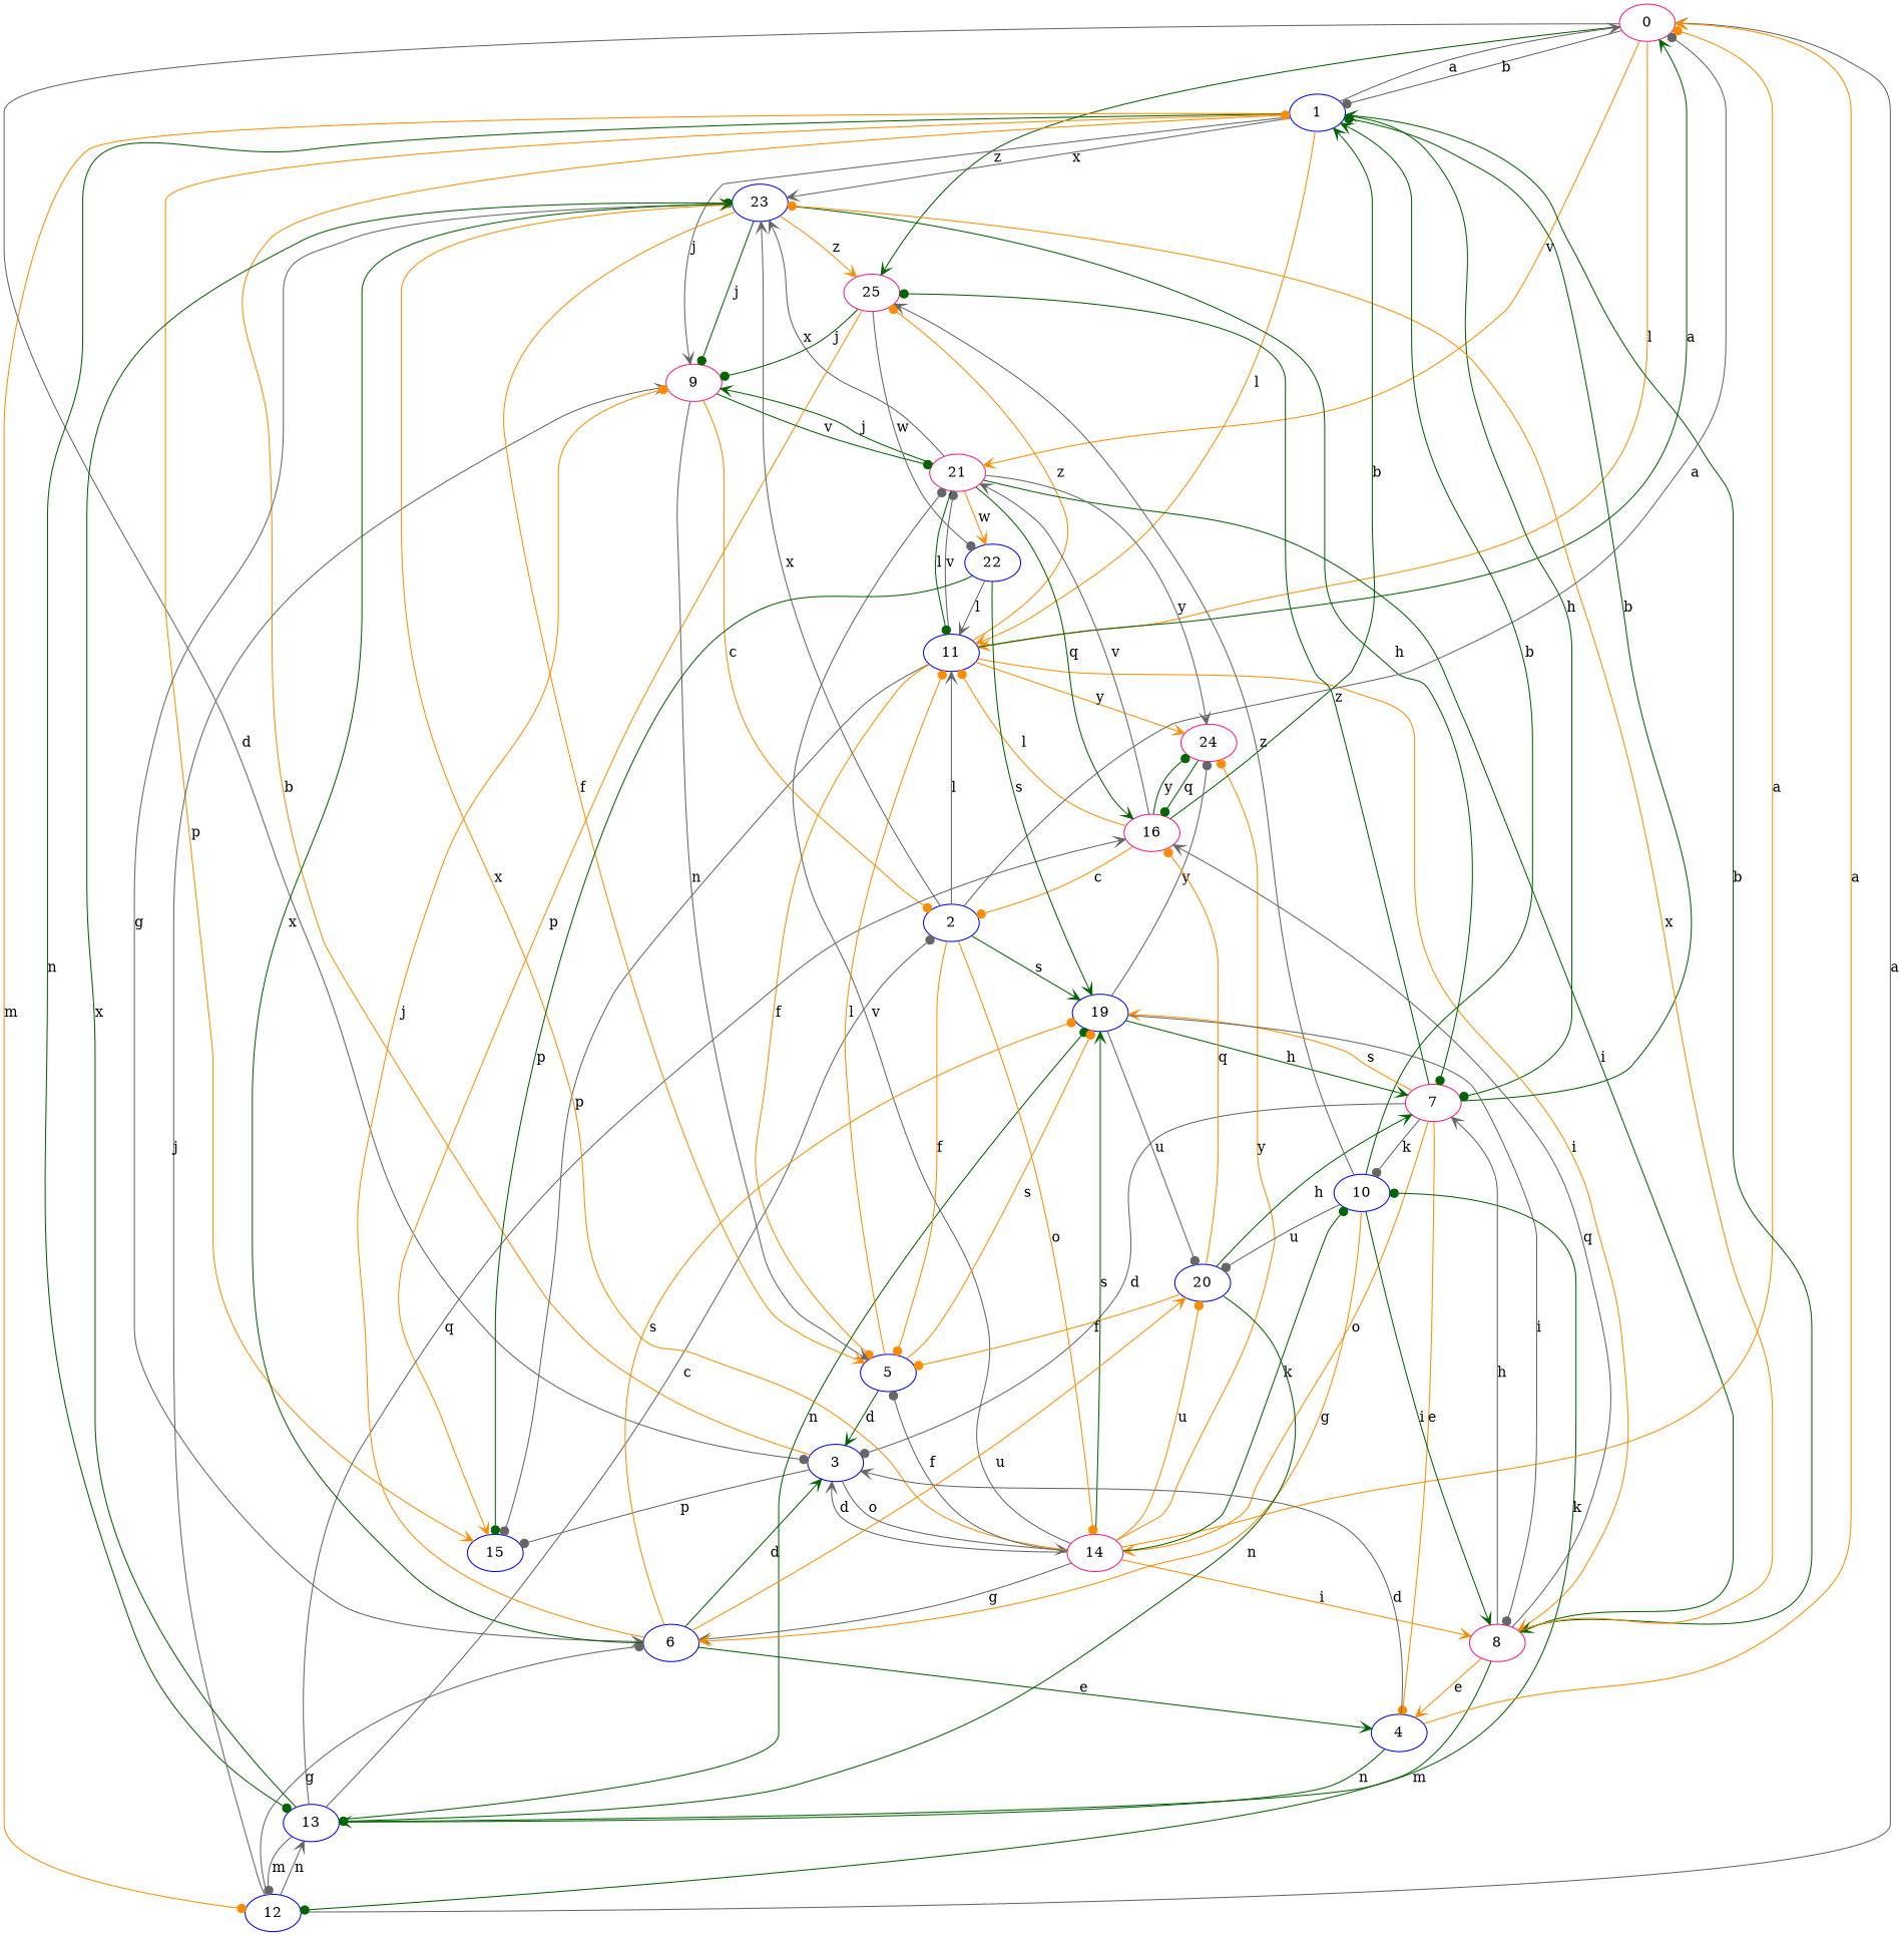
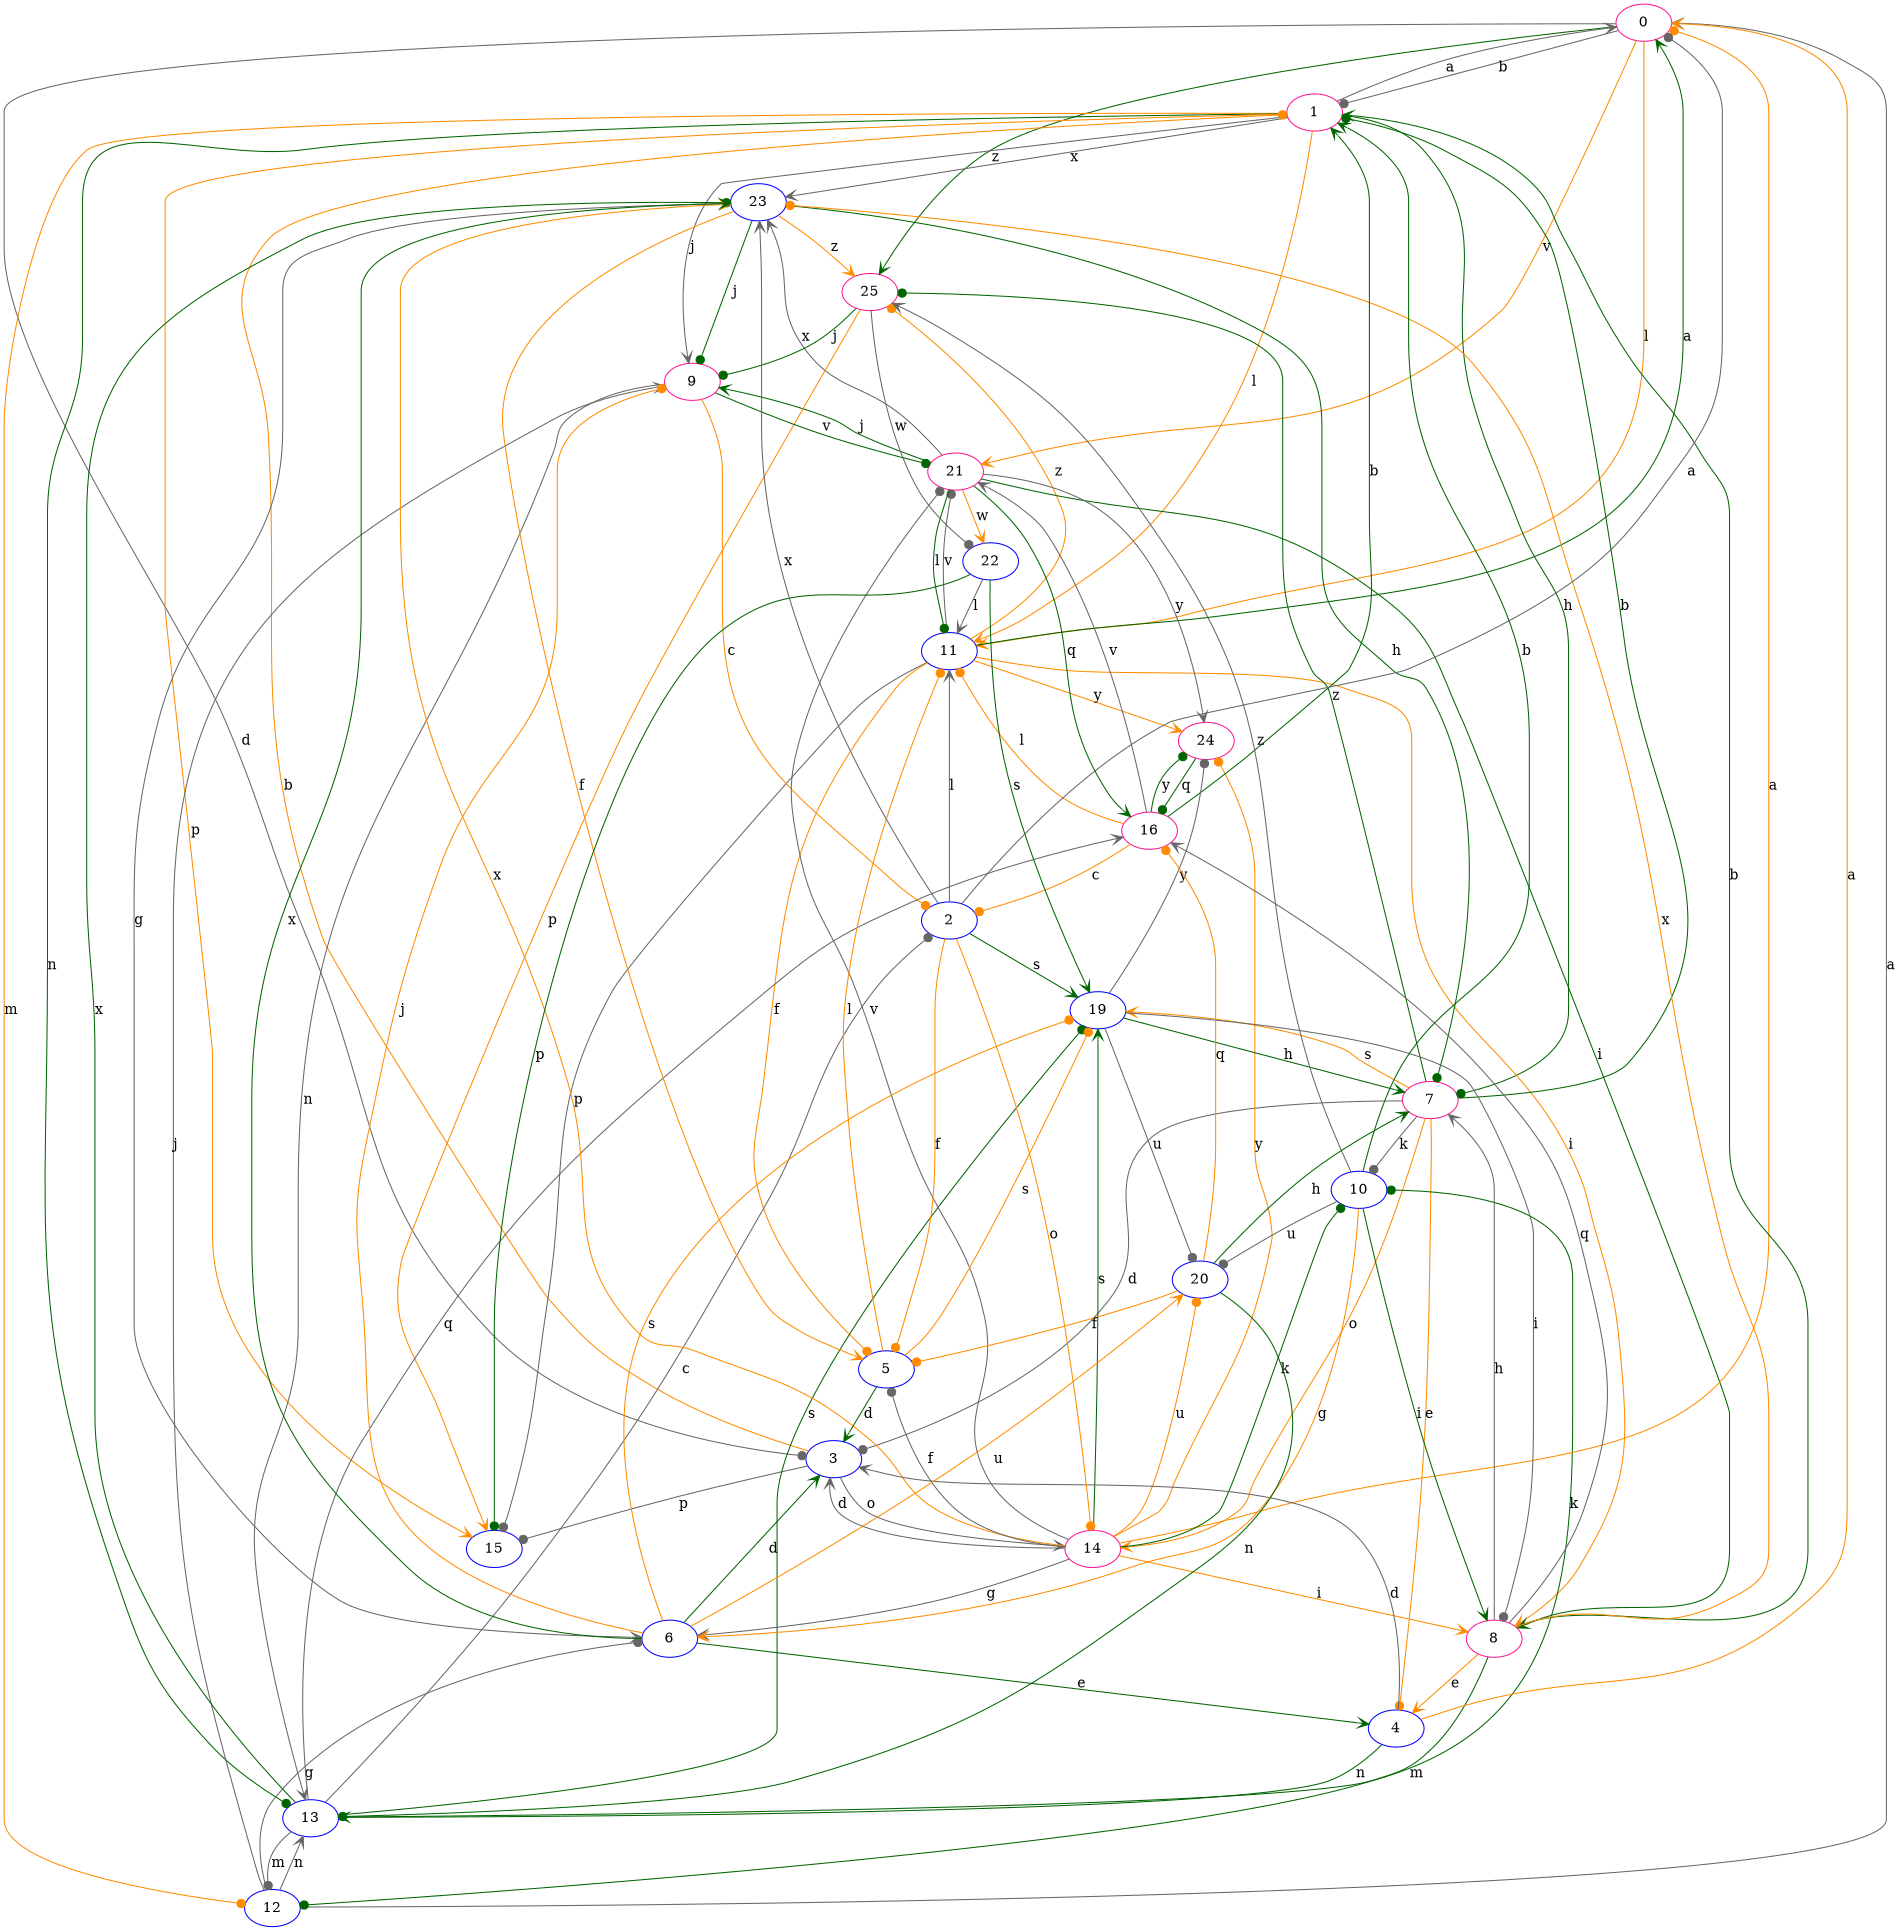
  strict digraph {
    node [color=blue]
    edge [arrowhead=vee color=gray40]
    0 [color=deeppink]
-   1
+   1 [color=deeppink]
    3
    11
    21 [color=deeppink]
    25 [color=deeppink]
    7 [color=deeppink]
    9 [color=deeppink]
    12
    13
    15
    23
    14 [color=deeppink]
    5
    8 [color=deeppink]
    24 [color=deeppink]
    16 [color=deeppink]
    22
    19
    4
    10
    2
    6
    20
    0 -> 1 [arrowhead=dot label=b]
    0 -> 3 [arrowhead=dot label=d]
    0 -> 11 [color=darkorange label=l]
    0 -> 21 [color=darkorange label=v]
    0 -> 25 [color=darkgreen label=z]
    1 -> 0 [label=a]
    1 -> 11 [color=darkorange label=l]
    1 -> 7 [arrowhead=dot color=darkgreen label=h]
    1 -> 9 [label=j]
    1 -> 12 [arrowhead=dot color=darkorange label=m]
    1 -> 13 [arrowhead=dot color=darkgreen label=n]
    1 -> 15 [color=darkorange label=p]
    1 -> 23 [label=x]
    3 -> 1 [arrowhead=dot color=darkorange label=b]
    3 -> 15 [arrowhead=dot label=p]
    3 -> 14 [label=o]
    11 -> 0 [color=darkgreen label=a]
    11 -> 21 [arrowhead=dot label=v]
    11 -> 25 [arrowhead=dot color=darkorange label=z]
    11 -> 15 [arrowhead=dot label=p]
    11 -> 5 [arrowhead=dot color=darkorange label=f]
    11 -> 8 [color=darkorange label=i]
    11 -> 24 [color=darkorange label=y]
    21 -> 11 [arrowhead=dot color=darkgreen label=l]
    21 -> 9 [color=darkgreen label=j]
    21 -> 23 [label=x]
    21 -> 8 [color=darkgreen label=i]
    21 -> 24 [label=y]
    21 -> 16 [color=darkgreen label=q]
    21 -> 22 [color=darkorange label=w]
    25 -> 9 [arrowhead=dot color=darkgreen label=j]
    25 -> 15 [color=darkorange label=p]
    25 -> 22 [arrowhead=dot label=w]
    7 -> 1 [arrowhead=dot color=darkgreen label=b]
    7 -> 3 [arrowhead=dot label=d]
    7 -> 25 [arrowhead=dot color=darkgreen label=z]
    7 -> 14 [color=darkorange label=o]
    7 -> 19 [color=darkorange label=s]
    7 -> 4 [arrowhead=dot color=darkorange label=e]
    7 -> 10 [arrowhead=dot label=k]
    9 -> 21 [arrowhead=dot color=darkgreen label=v]
-   9 -> 5 [label=n]
+   9 -> 13 [label=n]
    9 -> 2 [arrowhead=dot color=darkorange label=c]
    12 -> 0 [label=a]
    12 -> 9 [label=j]
    12 -> 13 [label=n]
    12 -> 6 [arrowhead=dot label=g]
    13 -> 12 [arrowhead=dot label=m]
    13 -> 23 [arrowhead=dot color=darkgreen label=x]
    13 -> 16 [label=q]
-   13 -> 19 [arrowhead=dot color=darkgreen label=n]
+   13 -> 19 [arrowhead=dot color=darkgreen label=s]
    13 -> 10 [arrowhead=dot color=darkgreen label=k]
    13 -> 2 [arrowhead=dot label=c]
    23 -> 25 [color=darkorange label=z]
    23 -> 7 [arrowhead=dot color=darkgreen label=h]
    23 -> 9 [arrowhead=dot color=darkgreen label=j]
    23 -> 5 [color=darkorange label=f]
    23 -> 6 [label=g]
    14 -> 0 [arrowhead=dot color=darkorange label=a]
    14 -> 3 [label=d]
    14 -> 21 [arrowhead=dot label=v]
    14 -> 23 [color=darkorange label=x]
    14 -> 5 [arrowhead=dot label=f]
    14 -> 8 [color=darkorange label=i]
    14 -> 24 [arrowhead=dot color=darkorange label=y]
    14 -> 19 [color=darkgreen label=s]
    14 -> 10 [arrowhead=dot color=darkgreen label=k]
    14 -> 6 [label=g]
    14 -> 20 [arrowhead=dot color=darkorange label=u]
    5 -> 3 [color=darkgreen label=d]
    5 -> 11 [arrowhead=dot color=darkorange label=l]
    5 -> 19 [arrowhead=dot color=darkorange label=s]
    8 -> 1 [color=darkgreen label=b]
    8 -> 7 [label=h]
    8 -> 12 [arrowhead=dot color=darkgreen label=m]
    8 -> 23 [arrowhead=dot color=darkorange label=x]
    8 -> 16 [label=q]
    8 -> 4 [color=darkorange label=e]
    24 -> 16 [arrowhead=dot color=darkgreen label=q]
    16 -> 1 [color=darkgreen label=b]
    16 -> 11 [arrowhead=dot color=darkorange label=l]
    16 -> 21 [label=v]
    16 -> 24 [arrowhead=dot color=darkgreen label=y]
    16 -> 2 [arrowhead=dot color=darkorange label=c]
    22 -> 11 [label=l]
    22 -> 15 [arrowhead=dot color=darkgreen label=p]
    22 -> 19 [color=darkgreen label=s]
    19 -> 7 [color=darkgreen label=h]
    19 -> 8 [arrowhead=dot label=i]
    19 -> 24 [arrowhead=dot label=y]
    19 -> 20 [arrowhead=dot label=u]
    4 -> 0 [color=darkorange label=a]
    4 -> 3 [label=d]
    4 -> 13 [color=darkgreen label=n]
    10 -> 1 [color=darkgreen label=b]
    10 -> 25 [label=z]
    10 -> 8 [color=darkgreen label=i]
    10 -> 6 [color=darkorange label=g]
    10 -> 20 [arrowhead=dot label=u]
    2 -> 0 [arrowhead=dot label=a]
    2 -> 11 [label=l]
    2 -> 23 [label=x]
    2 -> 14 [arrowhead=dot color=darkorange label=o]
    2 -> 5 [arrowhead=dot color=darkorange label=f]
    2 -> 19 [color=darkgreen label=s]
    6 -> 3 [color=darkgreen label=d]
    6 -> 9 [arrowhead=dot color=darkorange label=j]
    6 -> 23 [color=darkgreen label=x]
    6 -> 19 [arrowhead=dot color=darkorange label=s]
    6 -> 4 [color=darkgreen label=e]
    6 -> 20 [color=darkorange label=u]
    20 -> 7 [color=darkgreen label=h]
    20 -> 13 [arrowhead=dot color=darkgreen label=n]
    20 -> 5 [arrowhead=dot color=darkorange label=f]
    20 -> 16 [arrowhead=dot color=darkorange label=q]
  }
